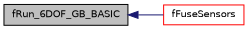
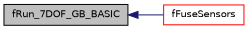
  digraph {
    rankdir=LR
    node [fontname=Helvetica fontsize=10 shape=record style=filled]
-   n1 [color=black fillcolor=grey75 fontcolor=black height=0.2 label=fRun_6DOF_GB_BASIC width=0.4]
+   n1 [color=black fillcolor=grey75 fontcolor=black height=0.2 label=fRun_7DOF_GB_BASIC width=0.4]
    n2 [color=red fillcolor=white height=0.2 label=fFuseSensors width=0.4]
    n1 -> n2 [color=midnightblue dir=back fontname=Helvetica fontsize=10 labelfontname=Helvetica labelfontsize=10 style=solid]
  }
